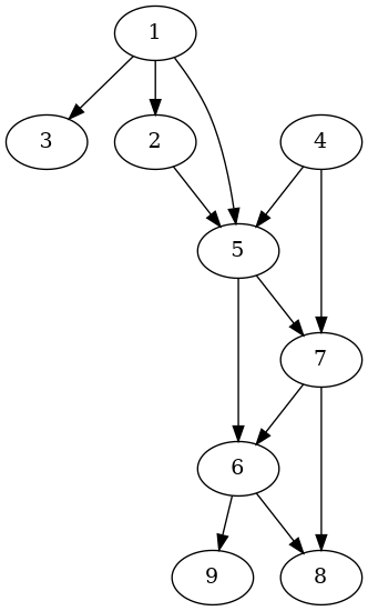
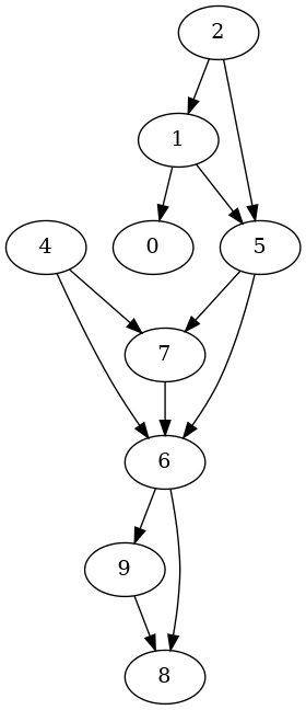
  digraph {
    "Duplicate states"=0
    GraphType=Stencil
    "Max states in OPEN"=0
    Modes="120000ms; topo-ordered tasks, ; Pruning: task equivalence, fixed order ready list, ; F-value: ; Optimisation: best schedule length (SL) optimisation on equal, "
    NumberOfTasks=10
    "Pruned using list schedule length"=9
    "States removed from OPEN"=0
    TargetSystem="Homogeneous-2"
    "Time to schedule (ms)"=100
    "Total idle time"=120
    "Total schedule length"=474
    "Total sequential time"=819
    "Total states created"=18
    node [Processor=0 Weight=115]
    edge [Weight=7]
    1 ["Finish time"=115 "Start time"=0]
-   3 ["Finish time"=207 "Start time"=115 Weight=92]
+   3 ["Finish time"=207 "Start time"=115 Weight=92 label=0]
    2 ["Finish time"=146 Processor=1 "Start time"=123 Weight=23]
    5 ["Finish time"=265 "Start time"=207 Weight=58]
    6 ["Finish time"=380 "Start time"=265]
    7 ["Finish time"=376 Processor=1 "Start time"=272 Weight=104]
    4 ["Finish time"=245 Processor=1 "Start time"=210 Weight=35]
    9 ["Finish time"=474 "Start time"=382 Weight=92]
    8 ["Finish time"=465 Processor=1 "Start time"=384 Weight=81]
    1 -> 3 [Weight=4]
-   1 -> 2 [Weight=8]
+   2 -> 1 [Weight=8]
    1 -> 5 [Weight=5]
    2 -> 5 [Weight=3]
    5 -> 6 [Weight=2]
    5 -> 7
    6 -> 9
    6 -> 8 [Weight=4]
    7 -> 6 [Weight=6]
-   7 -> 8 [Weight=5]
-   4 -> 5
+   9 -> 8 [Weight=5]
+   4 -> 6
    4 -> 7 [Weight=8]
  }
